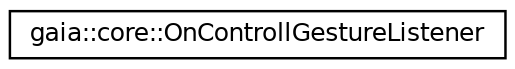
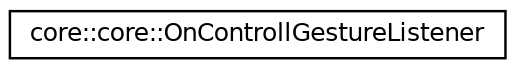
  digraph {
    rankdir=TB
-   n1 [color=black fillcolor=white fontname=Helvetica fontsize=10 height=0.2 label="gaia::core::OnControllGestureListener" shape=record style=filled width=0.4]
+   n1 [color=black fillcolor=white fontname=Helvetica fontsize=10 height=0.2 label="core::core::OnControllGestureListener" shape=record style=filled width=0.4]
  }
